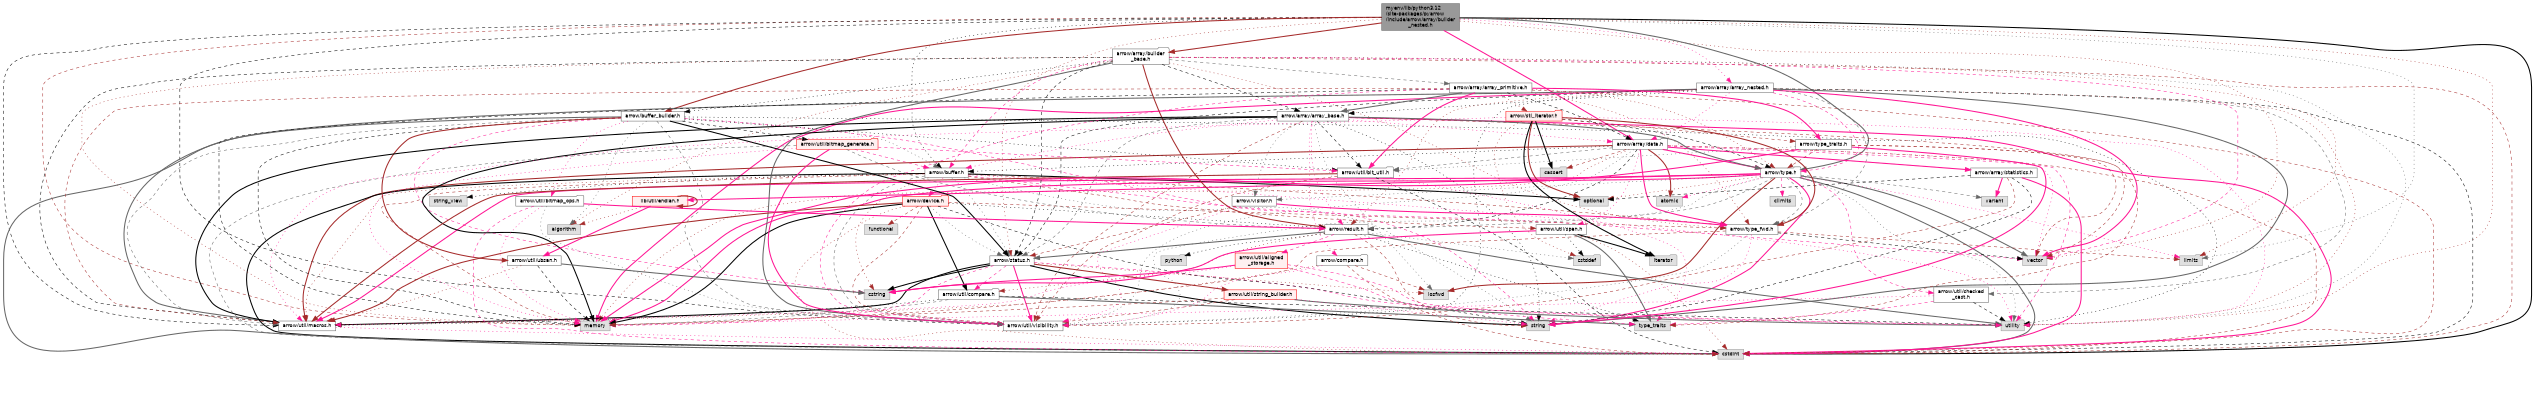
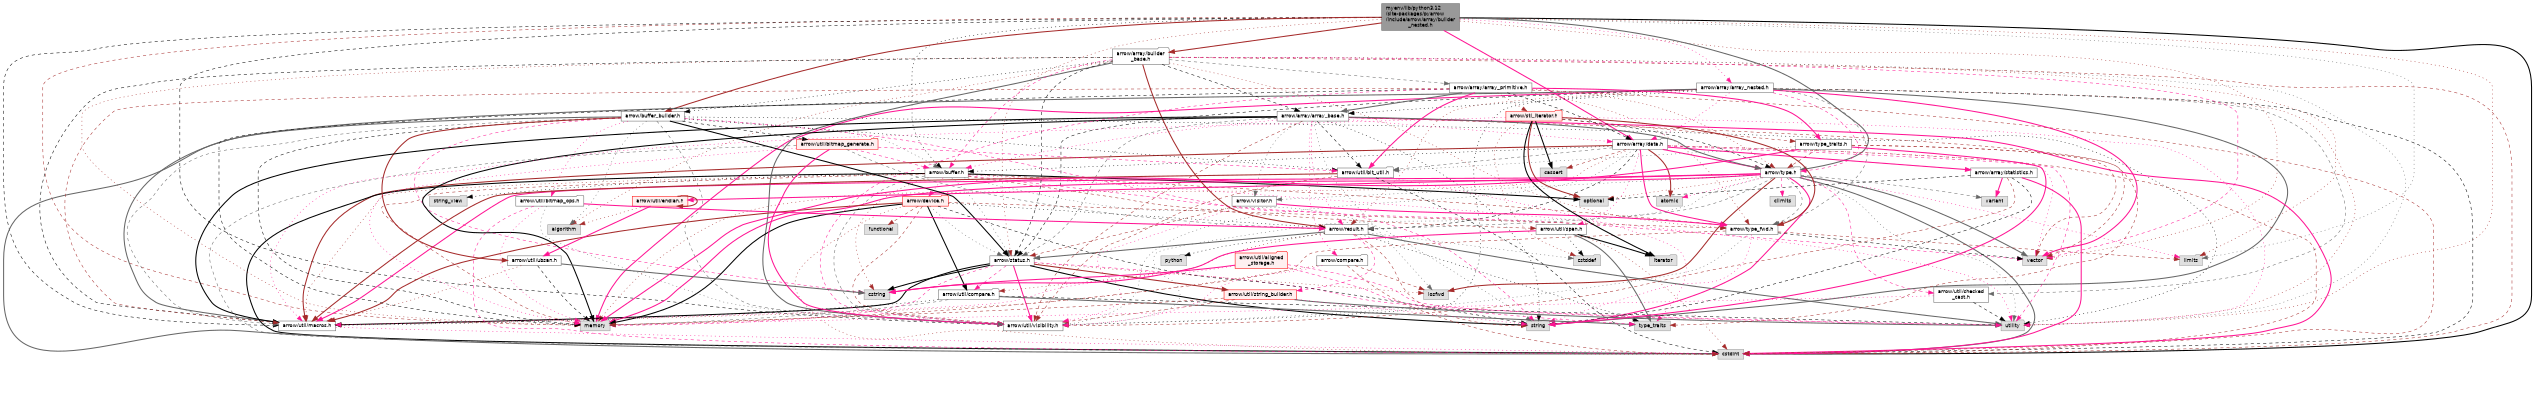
  digraph {
    node [color=grey40 fillcolor=white fontname=Helvetica fontsize=10 shape=box style=filled]
    edge [color=deeppink fontname=Helvetica fontsize=10 labelfontname=Helvetica labelfontsize=10 style=dashed]
    n1 [color=gray40 fillcolor=grey60 fontcolor=black height=0.2 label="myenv/lib/python3.12\l/site-packages/pyarrow\l/include/arrow/array/builder\l_nested.h" width=0.4]
    n2 [color=grey60 fillcolor="#E0E0E0" height=0.2 label=cstdint width=0.4]
    n3 [color=grey60 fillcolor="#E0E0E0" height=0.2 label=limits shape=folder width=0.4]
    n4 [color=grey60 fillcolor="#E0E0E0" height=0.2 label=memory shape=folder width=0.4]
    n5 [color=grey60 fillcolor="#E0E0E0" height=0.2 label=utility shape=folder width=0.4]
    n6 [color=grey60 fillcolor="#E0E0E0" height=0.2 label=vector width=0.4]
    n7 [height=0.2 label="arrow/array/array_nested.h" width=0.4]
    n8 [height=0.2 label="arrow/array/data.h" shape=folder width=0.4]
    n9 [height=0.2 label="arrow/util/visibility.h" width=0.4]
    n10 [height=0.2 label="arrow/buffer.h" width=0.4]
    n11 [height=0.2 label="arrow/status.h" width=0.4]
    n12 [height=0.2 label="arrow/util/macros.h" width=0.4]
    n13 [height=0.2 label="arrow/type.h" shape=folder width=0.4]
    n14 [height=0.2 label="arrow/array/builder\l_base.h" shape=folder width=0.4]
    n15 [height=0.2 label="arrow/buffer_builder.h" width=0.4]
    n16 [color=grey60 fillcolor="#E0E0E0" height=0.2 label=string shape=folder width=0.4]
    n17 [height=0.2 label="arrow/array/array_base.h" width=0.4]
    n18 [height=0.2 label="arrow/result.h" width=0.4]
    n19 [height=0.2 label="arrow/type_fwd.h" width=0.4]
    n20 [height=0.2 label="arrow/util/checked\l_cast.h" width=0.4]
    n21 [height=0.2 label="arrow/util/bit_util.h" shape=folder width=0.4]
    n22 [color=grey60 fillcolor="#E0E0E0" height=0.2 label=atomic width=0.4]
    n23 [color=grey60 fillcolor="#E0E0E0" height=0.2 label=cassert shape=folder width=0.4]
    n24 [height=0.2 label="arrow/array/statistics.h" width=0.4]
    n25 [height=0.2 label="arrow/util/span.h" width=0.4]
    n26 [color=grey60 fillcolor="#E0E0E0" height=0.2 label=optional width=0.4]
    n27 [color=grey60 fillcolor="#E0E0E0" height=0.2 label=cstring width=0.4]
    n28 [color=grey60 fillcolor="#E0E0E0" height=0.2 label=string_view shape=folder width=0.4]
    n29 [color=red fillcolor="#FFF0F0" height=0.2 label="arrow/device.h" shape=folder width=0.4]
    n30 [color=grey60 fillcolor="#E0E0E0" height=0.2 label=iosfwd width=0.4]
    n31 [height=0.2 label="arrow/util/compare.h" shape=folder width=0.4]
    n32 [color=red fillcolor="#FFF0F0" height=0.2 label="arrow/util/string_builder.h" width=0.4]
    n33 [height=0.2 label="arrow/visitor.h" width=0.4]
    n34 [color=grey60 fillcolor="#E0E0E0" height=0.2 label=variant width=0.4]
    n35 [color=grey60 fillcolor="#E0E0E0" height=0.2 label=climits shape=folder width=0.4]
-   n36 [color=red fillcolor="#FFF0F0" height=0.2 label="lib/util/endian.h" shape=folder width=0.4]
+   n36 [color=red fillcolor="#FFF0F0" height=0.2 label="arrow/util/endian.h" shape=folder width=0.4]
    n37 [color=grey60 fillcolor="#E0E0E0" height=0.2 label=algorithm width=0.4]
    n38 [height=0.2 label="arrow/array/array_primitive.h" width=0.4]
    n39 [height=0.2 label="arrow/util/ubsan.h" width=0.4]
    n40 [color=red fillcolor="#FFF0F0" height=0.2 label="arrow/util/bitmap_generate.h" shape=folder width=0.4]
    n41 [height=0.2 label="arrow/util/bitmap_ops.h" shape=folder width=0.4]
    n42 [height=0.2 label="arrow/compare.h" shape=folder width=0.4]
    n43 [color=grey60 fillcolor="#E0E0E0" height=0.2 label=cstddef shape=folder width=0.4]
    n44 [color=grey60 fillcolor="#E0E0E0" height=0.2 label=python shape=folder width=0.4]
    n45 [color=grey60 fillcolor="#E0E0E0" height=0.2 label=type_traits width=0.4]
    n46 [color=red fillcolor="#FFF0F0" height=0.2 label="arrow/util/aligned\l_storage.h" shape=folder width=0.4]
    n47 [color=grey60 fillcolor="#E0E0E0" height=0.2 label=iterator shape=folder width=0.4]
    n48 [color=grey60 fillcolor="#E0E0E0" height=0.2 label=functional shape=folder width=0.4]
    n49 [color=red fillcolor="#FFF0F0" height=0.2 label="arrow/stl_iterator.h" shape=folder width=0.4]
    n50 [height=0.2 label="arrow/type_traits.h" width=0.4]
    n1 -> n2 [color=black style=bold]
    n1 -> n3 [color=gray40 style=dotted]
    n1 -> n4 [color=brown]
    n1 -> n5 [color=brown style=dotted]
    n1 -> n6 [color=brown style=dotted]
    n1 -> n7 [style=dotted]
    n1 -> n8 [style=bold]
    n1 -> n9 [color=black]
    n1 -> n10 [color=black style=dotted]
    n1 -> n11 [color=brown style=dotted]
    n1 -> n12 [color=black]
    n1 -> n13 [color=gray40 style=bold]
    n1 -> n14 [color=brown style=bold]
    n1 -> n15 [color=brown style=bold]
    n7 -> n2 [color=black]
    n7 -> n4 [style=bold]
    n7 -> n5 [color=brown style=dotted]
    n7 -> n6 [style=bold]
    n7 -> n8 [style=dotted]
    n7 -> n9 [color=black style=dotted]
    n7 -> n11 [color=black]
    n7 -> n12 [color=gray40 style=bold]
    n7 -> n13
    n7 -> n16 [color=gray40 style=bold]
    n7 -> n17 [color=black style=dotted]
    n7 -> n18 [color=brown style=dotted]
    n7 -> n19 [color=gray40]
    n7 -> n20 [color=gray40]
    n8 -> n2 [color=brown]
    n8 -> n4 [color=brown style=dotted]
    n8 -> n5
    n8 -> n6 [style=dotted]
    n8 -> n9 [color=gray40 style=dotted]
    n8 -> n10 [color=black style=dotted]
    n8 -> n12 [color=brown style=bold]
    n8 -> n13 [style=bold]
    n8 -> n18 [color=black]
    n8 -> n19 [style=bold]
    n8 -> n21 [color=gray40]
    n8 -> n22 [color=brown style=bold]
    n8 -> n23 [color=brown]
    n8 -> n24 [style=bold]
    n8 -> n25 [style=dotted]
    n10 -> n2 [color=black style=bold]
    n10 -> n4 [color=brown]
    n10 -> n5 [style=dotted]
    n10 -> n6
    n10 -> n9 [color=gray40]
    n10 -> n11 [color=gray40 style=dotted]
    n10 -> n12 [color=brown style=dotted]
    n10 -> n16 [color=gray40 style=dotted]
    n10 -> n19 [color=brown]
    n10 -> n25 [color=brown]
    n10 -> n26 [color=black style=bold]
    n10 -> n27 [color=brown style=dotted]
    n10 -> n28 [color=black style=dotted]
    n10 -> n29 [style=dotted]
    n11 -> n4
    n11 -> n5
    n11 -> n9 [style=bold]
    n11 -> n12 [color=black style=bold]
    n11 -> n16 [color=black style=bold]
    n11 -> n27 [color=black style=bold]
    n11 -> n30 [color=brown style=dotted]
    n11 -> n31
    n11 -> n32 [color=brown style=bold]
    n12 -> n2 [style=dotted]
    n13 -> n2 [color=gray40 style=bold]
    n13 -> n3 [style=dotted]
    n13 -> n4 [style=bold]
    n13 -> n5 [color=gray40 style=dotted]
    n13 -> n6 [color=gray40 style=bold]
    n13 -> n9 [color=gray40 style=dotted]
    n13 -> n12 [style=bold]
    n13 -> n16 [style=bold]
    n13 -> n18 [color=gray40]
    n13 -> n19 [color=gray40]
    n13 -> n20
    n13 -> n22 [style=dotted]
    n13 -> n26 [color=brown style=dotted]
    n13 -> n30 [color=brown style=bold]
    n13 -> n33 [color=gray40 style=dotted]
    n13 -> n34 [color=gray40]
    n13 -> n35
    n13 -> n36 [style=bold]
    n14 -> n2 [color=brown]
    n14 -> n3 [color=brown style=dotted]
    n14 -> n4 [color=brown style=dotted]
    n14 -> n5 [color=gray40 style=dotted]
    n14 -> n6
    n14 -> n9 [color=gray40 style=bold]
    n14 -> n10
    n14 -> n11 [color=black]
    n14 -> n12 [color=black]
    n14 -> n15 [color=black style=dotted]
    n14 -> n17 [color=black]
    n14 -> n18 [color=brown style=bold]
    n14 -> n19 [color=brown style=dotted]
    n14 -> n37 [color=brown style=dotted]
    n14 -> n38 [color=gray40]
    n15 -> n2 [color=gray40 style=bold]
    n15 -> n4 [color=black]
    n15 -> n5 [color=black style=dotted]
    n15 -> n9 [color=gray40]
    n15 -> n10 [color=gray40 style=dotted]
    n15 -> n11 [color=black style=bold]
    n15 -> n12 [color=gray40]
    n15 -> n16
    n15 -> n21 [color=black style=dotted]
    n15 -> n27
    n15 -> n37 [color=gray40 style=dotted]
    n15 -> n39 [color=brown style=bold]
    n15 -> n40 [color=black]
    n15 -> n41 [style=dotted]
    n17 -> n2 [style=bold]
    n17 -> n4 [color=black style=bold]
    n17 -> n6 [color=brown]
    n17 -> n8 [style=dotted]
    n17 -> n9 [color=brown]
    n17 -> n10 [style=dotted]
    n17 -> n11 [color=gray40]
    n17 -> n12 [color=black style=bold]
    n17 -> n13 [color=gray40 style=bold]
    n17 -> n16 [color=black style=dotted]
    n17 -> n18 [style=dotted]
    n17 -> n21 [color=black]
    n17 -> n30 [color=gray40 style=dotted]
    n17 -> n33 [color=gray40 style=dotted]
    n17 -> n42 [style=dotted]
    n18 -> n5 [color=gray40 style=bold]
    n18 -> n11 [color=gray40 style=bold]
    n18 -> n16 [color=brown]
    n18 -> n31 [color=brown style=dotted]
    n18 -> n43 [color=gray40 style=dotted]
    n18 -> n44 [color=black style=dotted]
    n18 -> n45 [color=black style=dotted]
-   n18 -> n46
+   n18 -> n32
    n19 -> n3 [color=brown]
    n19 -> n4 [color=brown]
    n19 -> n6 [color=black]
    n19 -> n9 [color=gray40 style=dotted]
    n19 -> n16 [style=dotted]
    n20 -> n4 [style=dotted]
    n20 -> n5 [color=black]
-   n20 -> n45
    n21 -> n2 [color=black]
    n21 -> n9 [color=brown]
    n21 -> n12 [color=brown style=bold]
    n21 -> n45 [style=dotted]
    n24 -> n2 [style=bold]
    n24 -> n9 [color=brown]
    n24 -> n16 [color=black]
    n24 -> n26 [color=black]
    n24 -> n34 [style=bold]
    n25 -> n2 [color=brown style=dotted]
    n25 -> n27 [style=bold]
    n25 -> n43 [color=black style=dotted]
    n25 -> n45 [color=gray40 style=bold]
    n25 -> n47 [color=black style=bold]
    n29 -> n2 [color=brown style=dotted]
    n29 -> n4 [color=black style=bold]
    n29 -> n9 [color=brown]
    n29 -> n11 [color=gray40 style=dotted]
    n29 -> n12 [color=brown style=bold]
    n29 -> n16 [color=black]
    n29 -> n18 [color=black style=dotted]
    n29 -> n19 [color=brown]
    n29 -> n31 [color=black style=bold]
    n29 -> n48 [color=brown]
    n31 -> n4 [color=gray40]
    n31 -> n5 [color=black]
    n31 -> n12 [color=black style=dotted]
    n31 -> n45 [color=gray40 style=bold]
    n32 -> n4 [color=brown]
    n32 -> n5 [color=gray40 style=bold]
    n32 -> n9 [color=brown]
    n32 -> n16 [style=dotted]
    n33 -> n9 [style=dotted]
    n33 -> n11 [color=brown]
    n33 -> n19 [style=bold]
    n36 -> n36 [color=brown style=bold]
    n36 -> n37 [color=brown style=dotted]
    n36 -> n39 [style=bold]
    n38 -> n2 [color=brown]
    n38 -> n4 [color=black]
    n38 -> n8 [color=black]
    n38 -> n9
    n38 -> n12 [color=brown]
    n38 -> n13 [color=brown style=dotted]
    n38 -> n17 [color=gray40 style=bold]
    n38 -> n19 [color=brown style=dotted]
    n38 -> n21 [style=bold]
    n38 -> n49 [color=brown style=dotted]
    n38 -> n50 [style=bold]
    n39 -> n4 [color=black]
    n39 -> n12 [color=brown style=dotted]
    n39 -> n27 [color=gray40 style=bold]
    n40 -> n2 [color=gray40]
    n40 -> n4 [style=dotted]
    n40 -> n9 [style=bold]
    n40 -> n10
    n40 -> n18 [color=gray40]
    n40 -> n21
    n41 -> n2
    n41 -> n4 [style=dotted]
    n41 -> n9 [color=gray40 style=dotted]
    n41 -> n18 [style=bold]
    n42 -> n2 [color=brown]
    n42 -> n9 [style=dotted]
    n42 -> n12 [color=brown style=dotted]
    n42 -> n30 [color=brown]
    n46 -> n5
    n46 -> n12 [style=dotted]
    n46 -> n27 [style=bold]
    n46 -> n45
    n49 -> n5 [style=dotted]
    n49 -> n12 [style=dotted]
    n49 -> n13 [color=black]
    n49 -> n19 [color=brown style=bold]
    n49 -> n23 [color=black style=bold]
    n49 -> n26 [color=brown style=bold]
    n49 -> n43 [color=brown style=dotted]
    n49 -> n47 [color=black style=bold]
    n49 -> n50 [color=brown]
    n50 -> n4 [style=bold]
    n50 -> n6 [color=brown]
    n50 -> n13 [color=brown]
    n50 -> n16 [style=bold]
    n50 -> n21 [color=gray40 style=dotted]
    n50 -> n45 [color=brown]
  }
